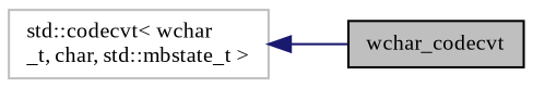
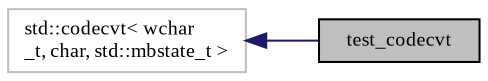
  digraph {
    rankdir=LR
    fontname="Liberation Serif"
    node [fontname="Liberation Serif" fontsize=10 shape=record style=filled]
-   n1 [color=black fillcolor=grey75 fontcolor=black height=0.2 label=wchar_codecvt width=0.4]
+   n1 [color=black fillcolor=grey75 fontcolor=black height=0.2 label=test_codecvt width=0.4]
    n2 [color=grey75 fillcolor=white height=0.2 label="std::codecvt\< wchar\l_t, char, std::mbstate_t \>" width=0.4]
    n2 -> n1 [color=midnightblue dir=back fontname="Liberation Serif" fontsize=10 labelfontname=Helvetica labelfontsize=10 style=solid]
  }
